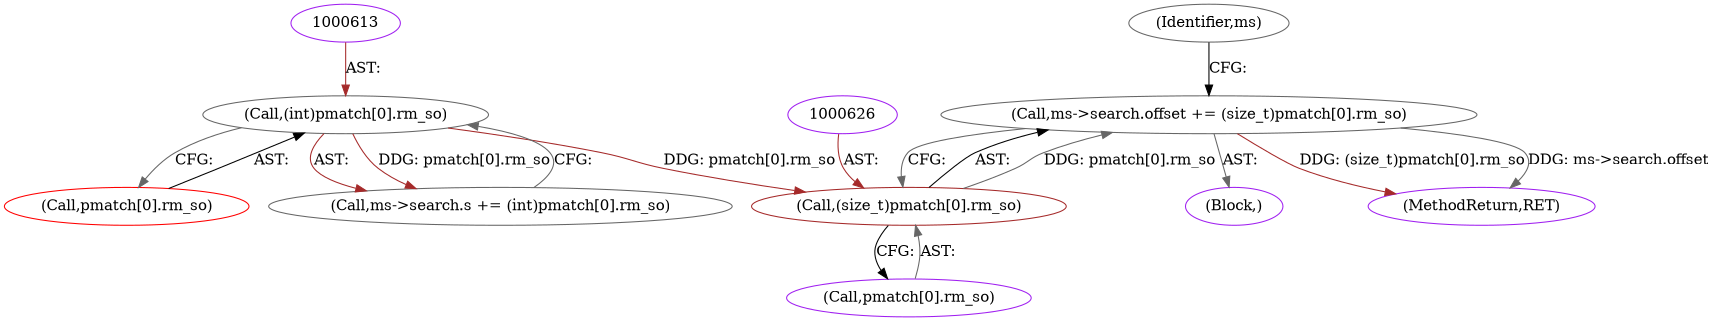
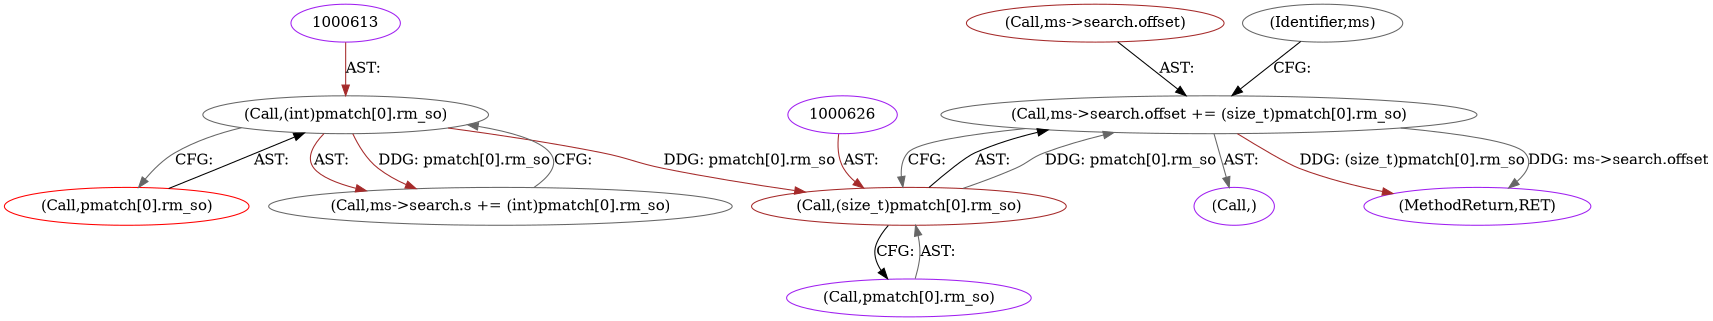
  digraph {
    node [color=purple]
    edge [color=gray40]
    n1 [color=gray40 label="(Call,ms->search.offset += (size_t)pmatch[0].rm_so)"]
    n2 [color=brown label="(Call,(size_t)pmatch[0].rm_so)"]
-   n3 [label="(Block,)"]
+   n3 [label="(Call,)"]
    n4 [label="(MethodReturn,RET)"]
    n5 [label="(Call,pmatch[0].rm_so)"]
    n6 [color=gray40 label="(Call,(int)pmatch[0].rm_so)"]
    n7 [color=red label="(Call,pmatch[0].rm_so)"]
    n8 [color=gray40 label="(Call,ms->search.s += (int)pmatch[0].rm_so)"]
+   n9 [color=brown label="(Call,ms->search.offset)"]
    n10 [color=gray40 label="(Identifier,ms)"]
    1000626
    1000613
    n1 -> n2 [label="CFG: "]
    n1 -> n3 [label="AST: "]
    n1 -> n4 [color=brown label="DDG: (size_t)pmatch[0].rm_so"]
    n1 -> n4 [label="DDG: ms->search.offset"]
    n2 -> n1 [color=black label="AST: "]
    n2 -> n1 [label="DDG: pmatch[0].rm_so"]
    n2 -> n5 [color=black label="CFG: "]
    n5 -> n2 [label="AST: "]
    n6 -> n2 [color=brown label="DDG: pmatch[0].rm_so"]
    n6 -> n7 [label="CFG: "]
    n6 -> n8 [color=brown label="AST: "]
    n6 -> n8 [color=brown label="DDG: pmatch[0].rm_so"]
    n7 -> n6 [color=black label="AST: "]
    n8 -> n6 [label="CFG: "]
+   n9 -> n1 [color=black label="AST: "]
    n10 -> n1 [color=black label="CFG: "]
    1000626 -> n2 [color=brown label="AST: "]
    1000613 -> n6 [color=brown label="AST: "]
  }
